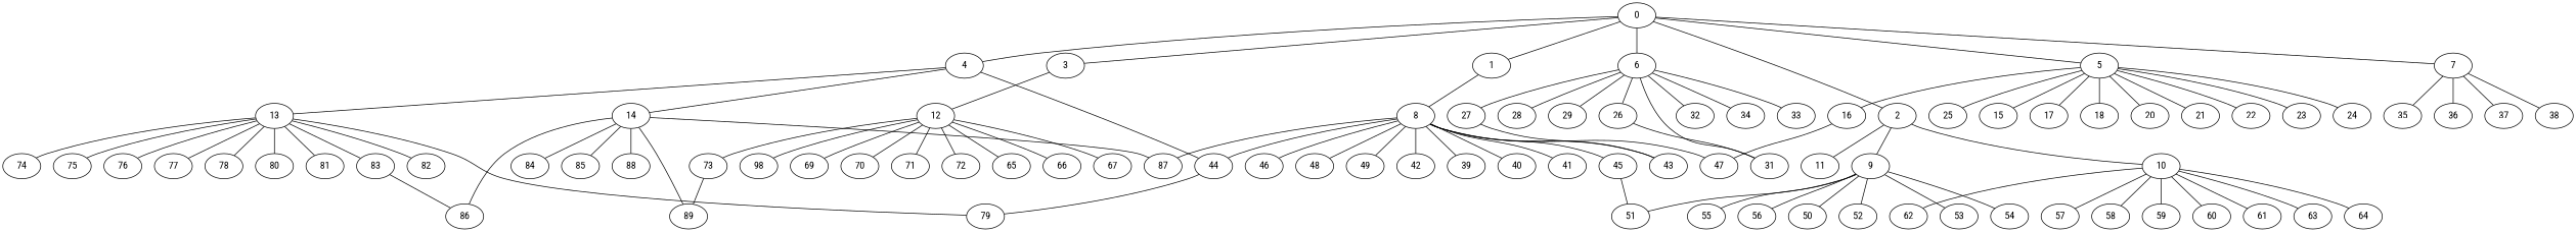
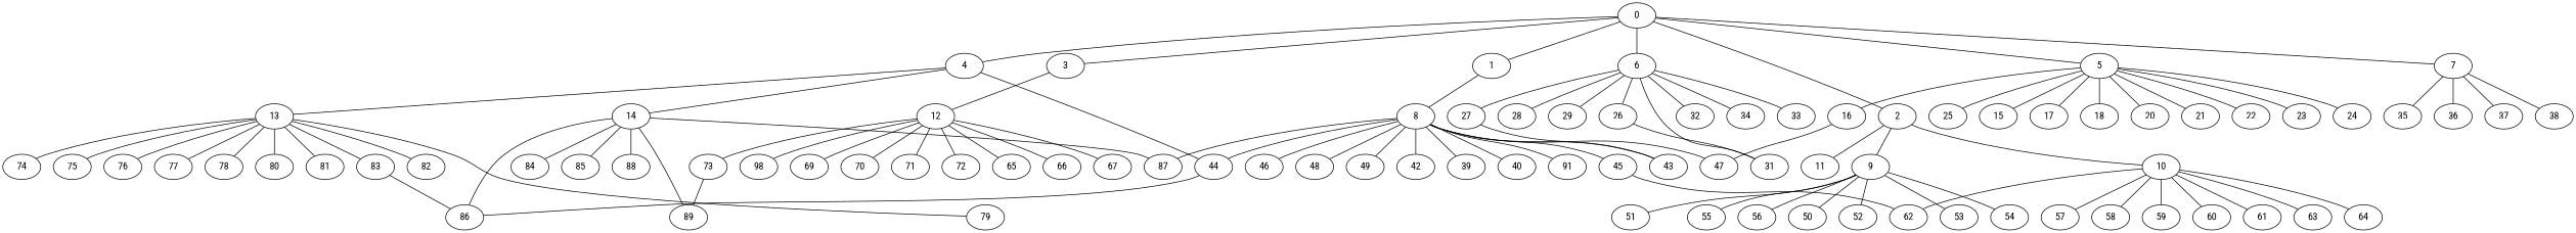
  graph {
    fontname="Roboto Condensed"
    node [fontname="Roboto Condensed"]
    edge [fontname="Roboto Condensed"]
    0
    1
    2
    3
    4
    5
    6
    7
    8
    9
    10
    11
    12
    13
    14
    44
    15
    16
    17
    18
    20
    21
    22
    23
    24
    25
    32
    34
    33
    26
    27
    28
    29
    31
    35
    36
    37
    38
    39
    40
-   41
+   41 [label=91]
    42
    43
    45
    46
    47
    48
    49
    87
    50
    51
    52
    53
    54
    55
    56
    64
    57
    58
    59
    60
    61
    62
    63
    65
    66
    67
    n68 [label=98]
    69
    70
    71
    72
    73
    74
    75
    76
    77
    78
    79
    80
    81
    82
    83
    84
    85
    86
    88
    89
    0 -- 1
    0 -- 2
    0 -- 3
    0 -- 4
    0 -- 5
    0 -- 6
    0 -- 7
    1 -- 8
    2 -- 9
    2 -- 10
    2 -- 11
    3 -- 12
    4 -- 13
    4 -- 14
    4 -- 44
    5 -- 15
    5 -- 16
    5 -- 17
    5 -- 18
    5 -- 20
    5 -- 21
    5 -- 22
    5 -- 23
    5 -- 24
    5 -- 25
    6 -- 32
    6 -- 34
    6 -- 33
    6 -- 26
    6 -- 27
    6 -- 28
    6 -- 29
    6 -- 31
    7 -- 35
    7 -- 36
    7 -- 37
    7 -- 38
    8 -- 44
    8 -- 39
    8 -- 40
    8 -- 41
    8 -- 42
    8 -- 43
    8 -- 45
    8 -- 46
    8 -- 47
    8 -- 48
    8 -- 49
    8 -- 87
    9 -- 50
    9 -- 51
    9 -- 52
    9 -- 53
    9 -- 54
    9 -- 55
    9 -- 56
    10 -- 64
    10 -- 57
    10 -- 58
    10 -- 59
    10 -- 60
    10 -- 61
    10 -- 62
    10 -- 63
    12 -- 65
    12 -- 66
    12 -- 67
    12 -- n68
    12 -- 69
    12 -- 70
    12 -- 71
    12 -- 72
    12 -- 73
    13 -- 74
    13 -- 75
    13 -- 76
    13 -- 77
    13 -- 78
    13 -- 79
    13 -- 80
    13 -- 81
    13 -- 82
    13 -- 83
    14 -- 87
    14 -- 84
    14 -- 85
    14 -- 86
    14 -- 88
    14 -- 89
-   44 -- 79
+   44 -- 86
    16 -- 47
    26 -- 31
    27 -- 43
-   45 -- 51
+   45 -- 62
    73 -- 89
    83 -- 86
  }
